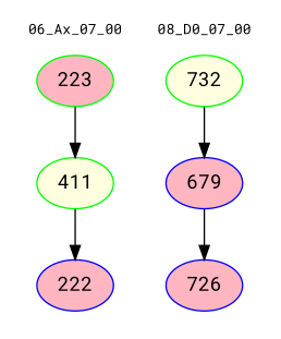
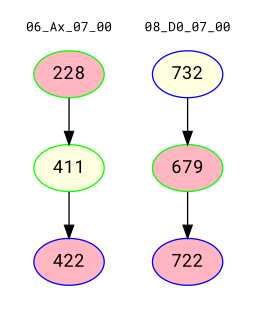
  digraph {
    fontname="Roboto Mono"
    node [color=green fillcolor=lightpink fontname="Roboto Mono" style=filled]
    edge [color=black fontname="Roboto Mono"]
-   n1 [label=223]
+   n1 [label=228]
    n2 [fillcolor=lightyellow label=411]
-   n3 [color=blue label=222]
-   n4 [fillcolor=lightyellow label=732]
-   n5 [color=blue label=679]
-   n6 [color=blue label=726]
+   n3 [color=blue label=422]
+   n4 [color=blue fillcolor=lightyellow label=732]
+   n5 [label=679]
+   n6 [color=blue label=722]
    subgraph cluster_1 {
      color=white
      fontsize=10
      label="06_Ax_07_00"
      n1
      n2
      n3
    }
    subgraph cluster_2 {
      color=white
      fontsize=10
      label="08_D0_07_00"
      n4
      n5
      n6
    }
    n1 -> n2
    n2 -> n3
    n4 -> n5
    n5 -> n6
  }
